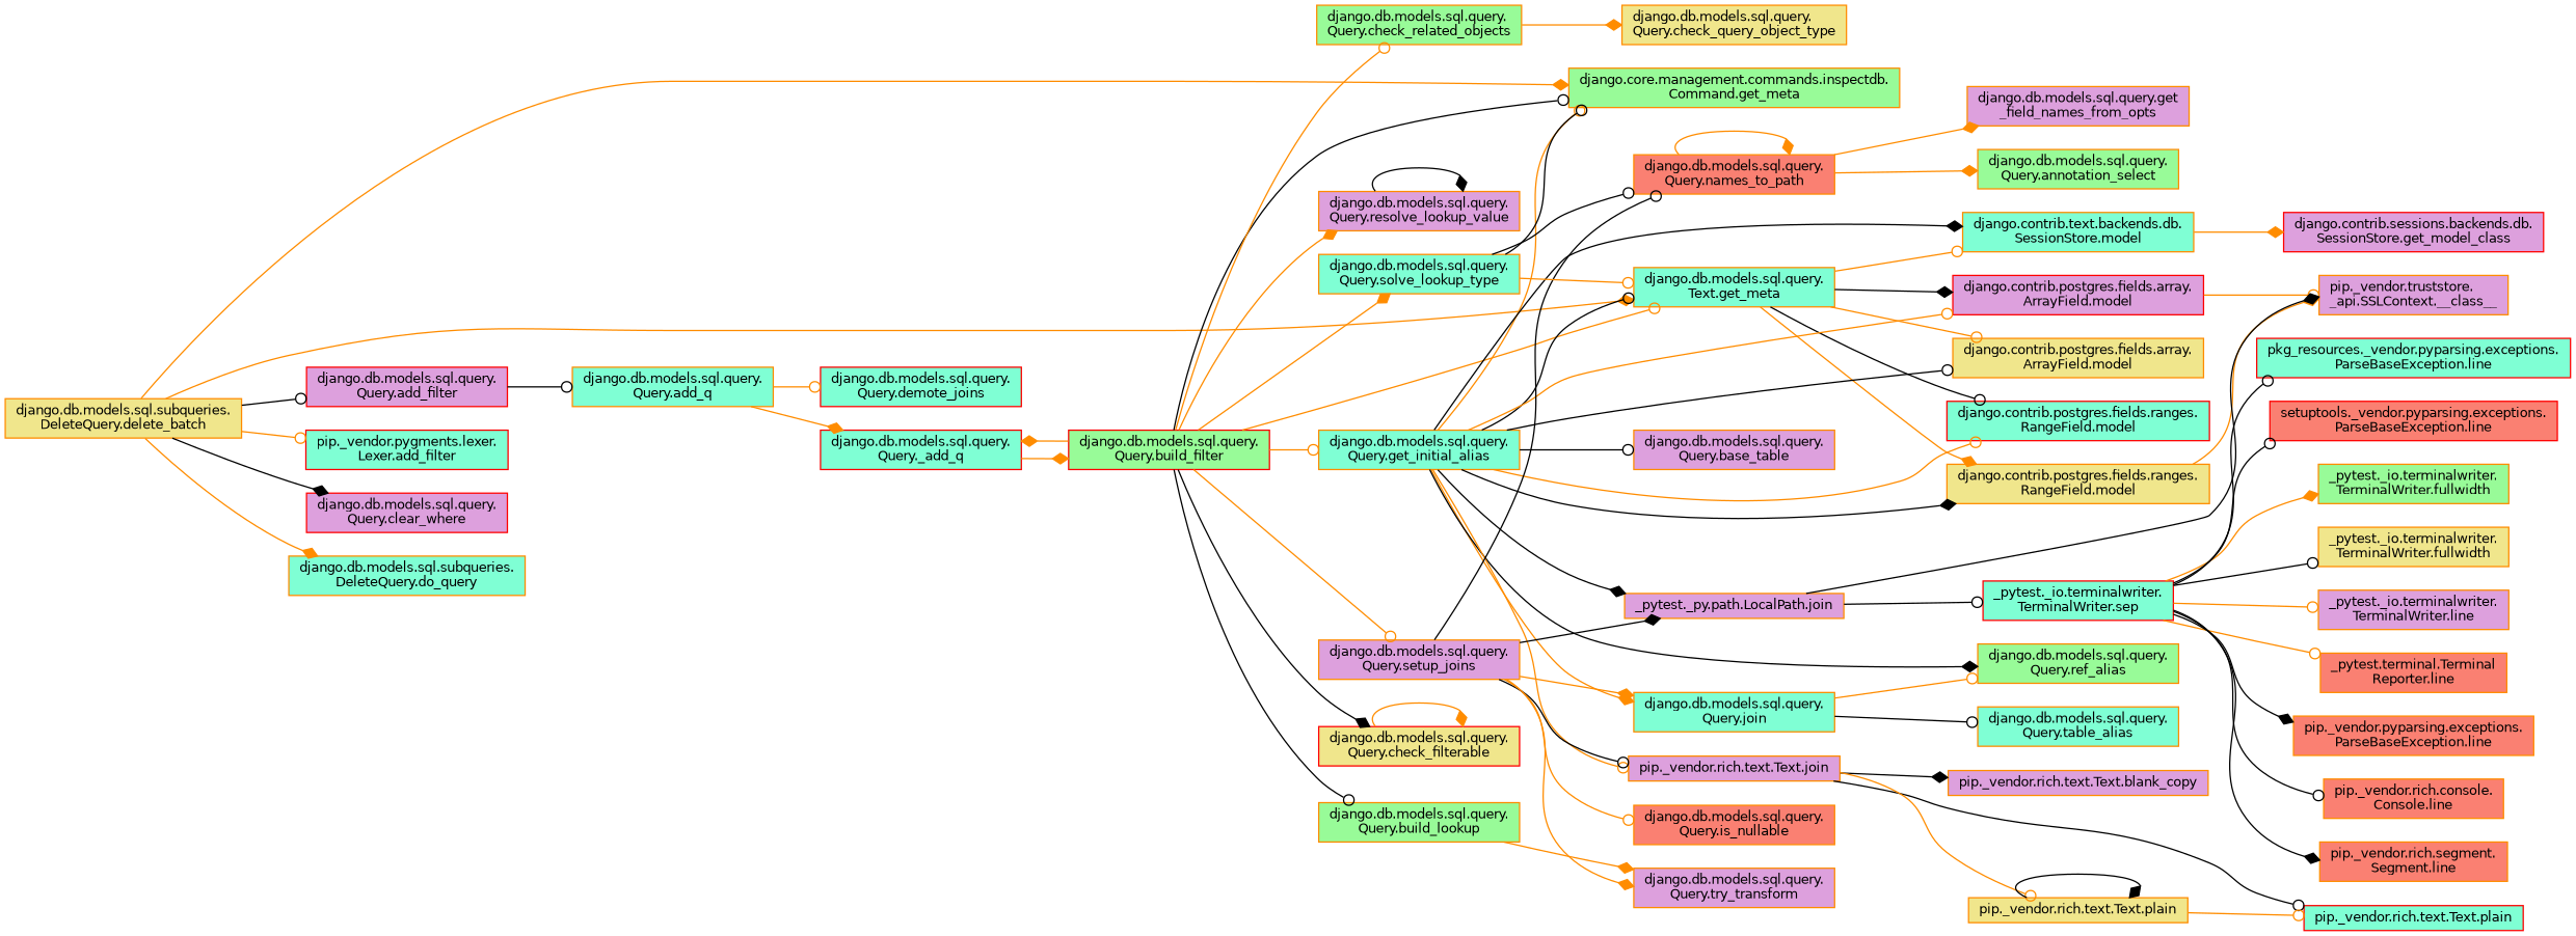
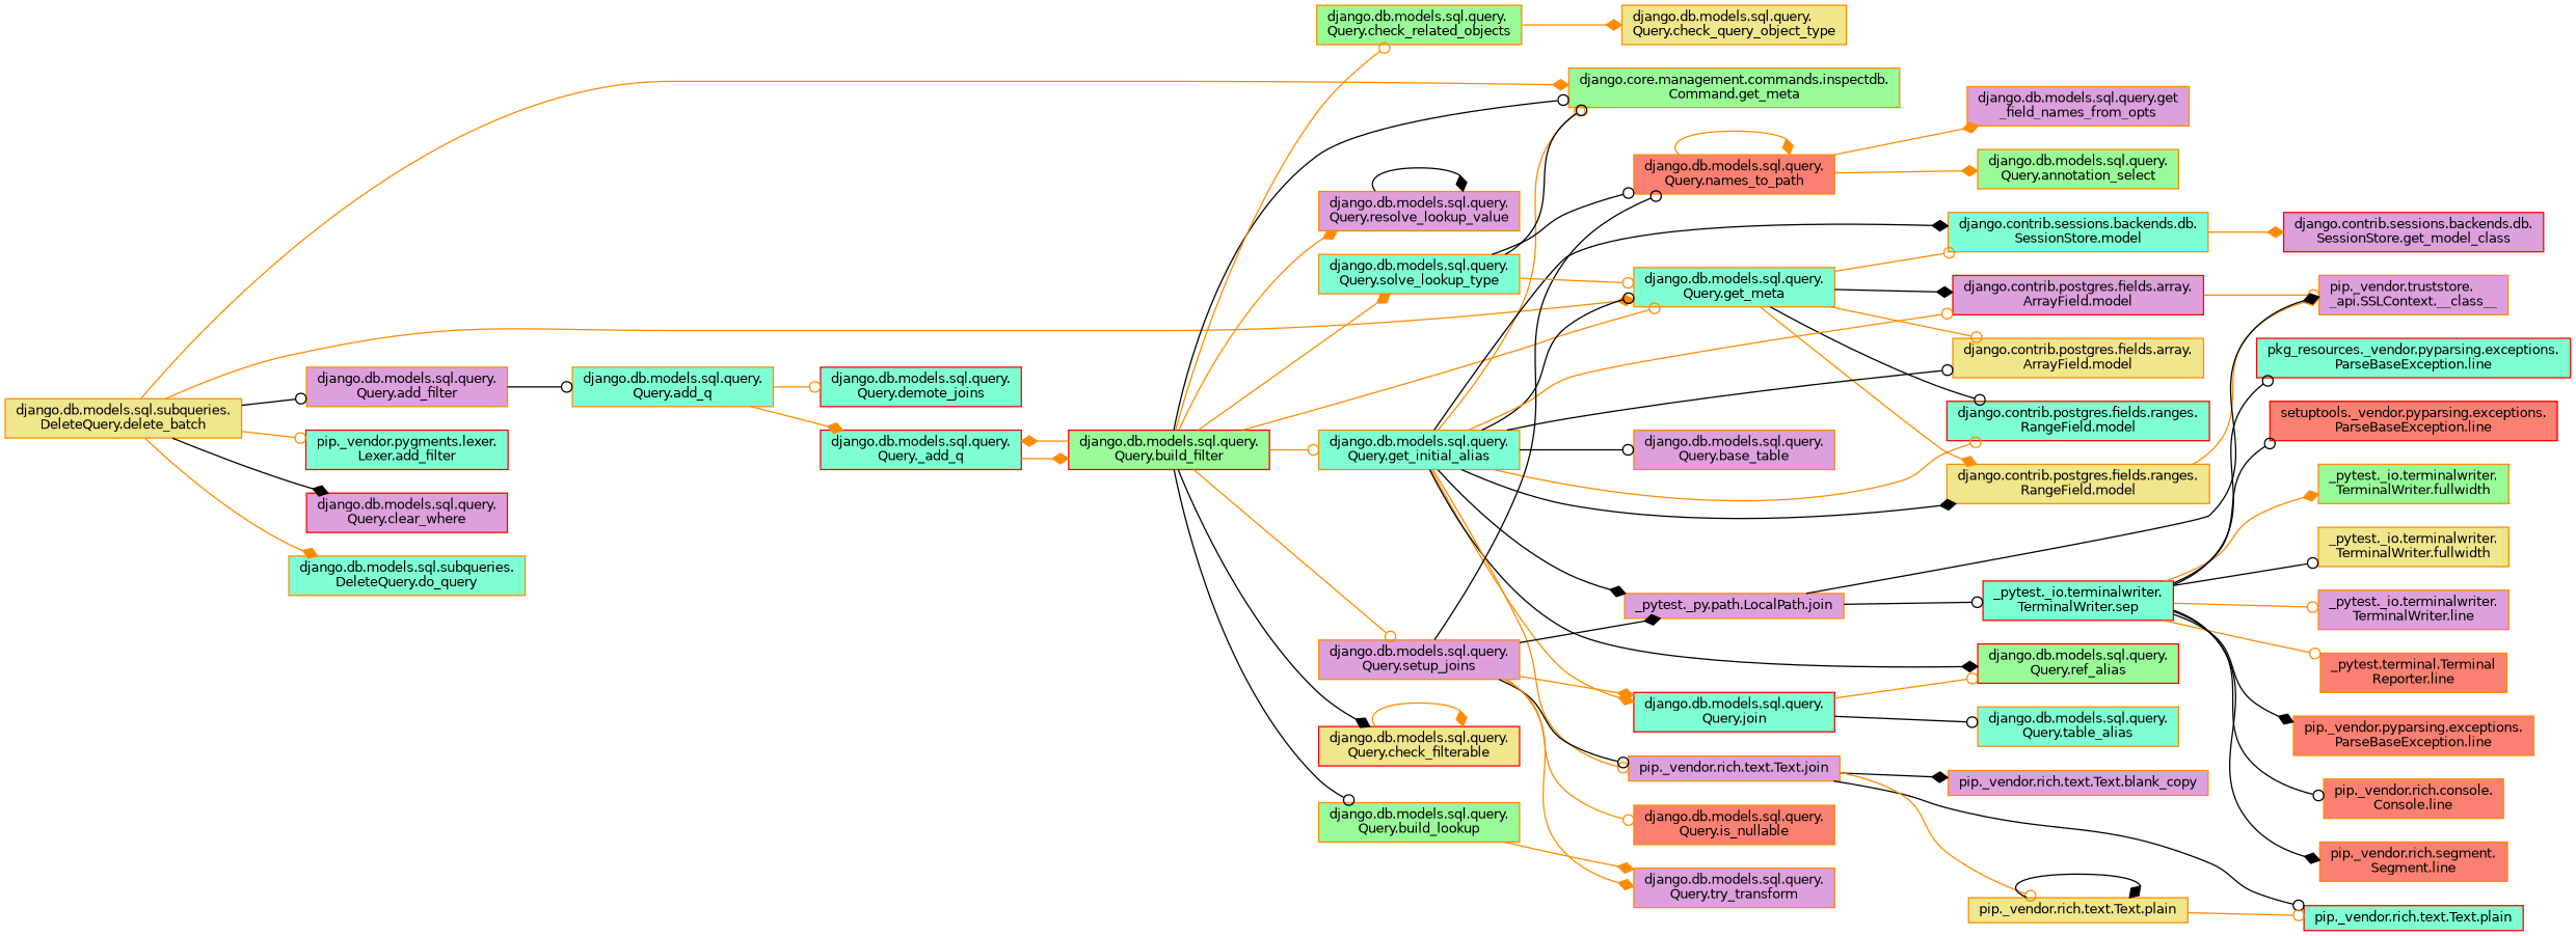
  digraph {
    rankdir=LR
    node [color=darkorange fillcolor=aquamarine fontname=Helvetica fontsize=10 shape=box style=filled]
    edge [arrowhead=odot color=darkorange fontname=Helvetica fontsize=10 labelfontname=Helvetica labelfontsize=10 style=solid]
    n1 [fillcolor=khaki fontcolor=black height=0.2 label="django.db.models.sql.subqueries.\lDeleteQuery.delete_batch" width=0.4]
-   n2 [color=red fillcolor=plum height=0.2 label="django.db.models.sql.query.\lQuery.add_filter" width=0.4]
+   n2 [fillcolor=plum height=0.2 label="django.db.models.sql.query.\lQuery.add_filter" width=0.4]
    n3 [fillcolor=palegreen height=0.2 label="django.core.management.commands.inspectdb.\lCommand.get_meta" width=0.4]
-   n4 [height=0.2 label="django.db.models.sql.query.\lText.get_meta" width=0.4]
+   n4 [height=0.2 label="django.db.models.sql.query.\lQuery.get_meta" width=0.4]
    n5 [color=red height=0.2 label="pip._vendor.pygments.lexer.\lLexer.add_filter" width=0.4]
    n6 [color=red fillcolor=plum height=0.2 label="django.db.models.sql.query.\lQuery.clear_where" width=0.4]
    n7 [height=0.2 label="django.db.models.sql.subqueries.\lDeleteQuery.do_query" width=0.4]
    n8 [height=0.2 label="django.db.models.sql.query.\lQuery.add_q" width=0.4]
    n9 [color=red fillcolor=plum height=0.2 label="django.contrib.postgres.fields.array.\lArrayField.model" width=0.4]
    n10 [fillcolor=khaki height=0.2 label="django.contrib.postgres.fields.array.\lArrayField.model" width=0.4]
    n11 [fillcolor=khaki height=0.2 label="django.contrib.postgres.fields.ranges.\lRangeField.model" width=0.4]
    n12 [color=red height=0.2 label="django.contrib.postgres.fields.ranges.\lRangeField.model" width=0.4]
-   n13 [height=0.2 label="django.contrib.text.backends.db.\lSessionStore.model" width=0.4]
+   n13 [height=0.2 label="django.contrib.sessions.backends.db.\lSessionStore.model" width=0.4]
    n14 [color=red height=0.2 label="django.db.models.sql.query.\lQuery._add_q" width=0.4]
    n15 [color=red height=0.2 label="django.db.models.sql.query.\lQuery.demote_joins" width=0.4]
    n16 [color=red fillcolor=palegreen height=0.2 label="django.db.models.sql.query.\lQuery.build_filter" width=0.4]
    n17 [fillcolor=palegreen height=0.2 label="django.db.models.sql.query.\lQuery.build_lookup" width=0.4]
    n18 [color=red fillcolor=khaki height=0.2 label="django.db.models.sql.query.\lQuery.check_filterable" width=0.4]
    n19 [fillcolor=palegreen height=0.2 label="django.db.models.sql.query.\lQuery.check_related_objects" width=0.4]
    n20 [height=0.2 label="django.db.models.sql.query.\lQuery.get_initial_alias" width=0.4]
    n21 [fillcolor=plum height=0.2 label="django.db.models.sql.query.\lQuery.resolve_lookup_value" width=0.4]
    n22 [fillcolor=plum height=0.2 label="django.db.models.sql.query.\lQuery.setup_joins" width=0.4]
    n23 [height=0.2 label="django.db.models.sql.query.\lQuery.solve_lookup_type" width=0.4]
    n24 [fillcolor=plum height=0.2 label="django.db.models.sql.query.\lQuery.try_transform" width=0.4]
    n25 [fillcolor=khaki height=0.2 label="django.db.models.sql.query.\lQuery.check_query_object_type" width=0.4]
    n26 [fillcolor=plum height=0.2 label="django.db.models.sql.query.\lQuery.base_table" width=0.4]
    n27 [fillcolor=plum height=0.2 label="_pytest._py.path.LocalPath.join" width=0.4]
-   n28 [height=0.2 label="django.db.models.sql.query.\lQuery.join" width=0.4]
-   n29 [fillcolor=palegreen height=0.2 label="django.db.models.sql.query.\lQuery.ref_alias" width=0.4]
+   n28 [color=red height=0.2 label="django.db.models.sql.query.\lQuery.join" width=0.4]
+   n29 [color=red fillcolor=palegreen height=0.2 label="django.db.models.sql.query.\lQuery.ref_alias" width=0.4]
    n30 [fillcolor=plum height=0.2 label="pip._vendor.rich.text.Text.join" width=0.4]
    n31 [fillcolor=salmon height=0.2 label="django.db.models.sql.query.\lQuery.is_nullable" width=0.4]
    n32 [fillcolor=salmon height=0.2 label="django.db.models.sql.query.\lQuery.names_to_path" width=0.4]
    n33 [fillcolor=plum height=0.2 label="pip._vendor.truststore.\l_api.SSLContext.__class__" width=0.4]
    n34 [color=red fillcolor=plum height=0.2 label="django.contrib.sessions.backends.db.\lSessionStore.get_model_class" width=0.4]
    n35 [color=red height=0.2 label="_pytest._io.terminalwriter.\lTerminalWriter.sep" width=0.4]
    n36 [height=0.2 label="django.db.models.sql.query.\lQuery.table_alias" width=0.4]
    n37 [fillcolor=plum height=0.2 label="pip._vendor.rich.text.Text.blank_copy" width=0.4]
    n38 [color=red height=0.2 label="pip._vendor.rich.text.Text.plain" width=0.4]
    n39 [fillcolor=khaki height=0.2 label="pip._vendor.rich.text.Text.plain" width=0.4]
    n40 [fillcolor=palegreen height=0.2 label="_pytest._io.terminalwriter.\lTerminalWriter.fullwidth" width=0.4]
    n41 [fillcolor=khaki height=0.2 label="_pytest._io.terminalwriter.\lTerminalWriter.fullwidth" width=0.4]
    n42 [fillcolor=plum height=0.2 label="_pytest._io.terminalwriter.\lTerminalWriter.line" width=0.4]
    n43 [fillcolor=salmon height=0.2 label="_pytest.terminal.Terminal\lReporter.line" width=0.4]
    n44 [fillcolor=salmon height=0.2 label="pip._vendor.pyparsing.exceptions.\lParseBaseException.line" width=0.4]
    n45 [fillcolor=salmon height=0.2 label="pip._vendor.rich.console.\lConsole.line" width=0.4]
    n46 [fillcolor=salmon height=0.2 label="pip._vendor.rich.segment.\lSegment.line" width=0.4]
    n47 [color=red height=0.2 label="pkg_resources._vendor.pyparsing.exceptions.\lParseBaseException.line" width=0.4]
    n48 [color=red fillcolor=salmon height=0.2 label="setuptools._vendor.pyparsing.exceptions.\lParseBaseException.line" width=0.4]
    n49 [fillcolor=palegreen height=0.2 label="django.db.models.sql.query.\lQuery.annotation_select" width=0.4]
    n50 [fillcolor=plum height=0.2 label="django.db.models.sql.query.get\l_field_names_from_opts" width=0.4]
    n1 -> n2 [color=black]
    n1 -> n3 [arrowhead=diamond]
    n1 -> n4 [arrowhead=diamond]
    n1 -> n5
    n1 -> n6 [arrowhead=diamond color=black]
    n1 -> n7 [arrowhead=diamond]
    n2 -> n8 [color=black]
    n4 -> n9 [arrowhead=diamond color=black]
    n4 -> n10
    n4 -> n11 [arrowhead=diamond]
    n4 -> n12 [color=black]
    n4 -> n13
    n8 -> n14 [arrowhead=diamond]
    n8 -> n15
    n9 -> n33
    n11 -> n33 [arrowhead=diamond]
    n13 -> n34 [arrowhead=diamond]
    n14 -> n16 [arrowhead=diamond]
    n16 -> n3 [color=black]
    n16 -> n4
    n16 -> n14 [arrowhead=diamond]
    n16 -> n17 [color=black]
    n16 -> n18 [arrowhead=diamond color=black]
    n16 -> n19
    n16 -> n20
    n16 -> n21 [arrowhead=diamond]
    n16 -> n22
    n16 -> n23 [arrowhead=diamond]
    n17 -> n24 [arrowhead=diamond]
    n18 -> n18 [arrowhead=diamond]
    n19 -> n25 [arrowhead=diamond]
    n20 -> n3
    n20 -> n4 [color=black]
    n20 -> n9
    n20 -> n10 [color=black]
    n20 -> n11 [arrowhead=diamond color=black]
    n20 -> n12
    n20 -> n13 [arrowhead=diamond color=black]
    n20 -> n26 [color=black]
    n20 -> n27 [arrowhead=diamond color=black]
    n20 -> n28 [arrowhead=diamond]
    n20 -> n29 [arrowhead=diamond color=black]
    n20 -> n30
    n21 -> n21 [arrowhead=diamond color=black]
    n22 -> n24 [arrowhead=diamond]
    n22 -> n27 [arrowhead=diamond color=black]
    n22 -> n28 [arrowhead=diamond]
    n22 -> n30 [color=black]
    n22 -> n31
    n22 -> n32 [color=black]
    n23 -> n3 [color=black]
    n23 -> n4
    n23 -> n32 [color=black]
    n27 -> n33 [arrowhead=diamond color=black]
    n27 -> n35 [color=black]
    n28 -> n29
    n28 -> n36 [color=black]
    n30 -> n37 [arrowhead=diamond color=black]
    n30 -> n38 [color=black]
    n30 -> n39
    n32 -> n32 [arrowhead=diamond]
    n32 -> n49 [arrowhead=diamond]
    n32 -> n50 [arrowhead=diamond]
    n35 -> n40 [arrowhead=diamond]
    n35 -> n41 [color=black]
    n35 -> n42
    n35 -> n43
    n35 -> n44 [arrowhead=diamond color=black]
    n35 -> n45 [color=black]
    n35 -> n46 [arrowhead=diamond color=black]
    n35 -> n47 [color=black]
    n35 -> n48 [color=black]
    n39 -> n38
    n39 -> n39 [arrowhead=diamond color=black]
  }
